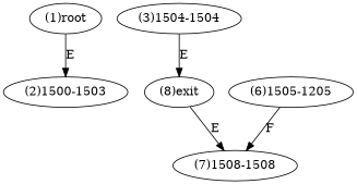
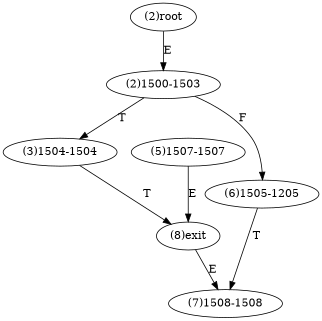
  digraph {
-   n1 [label="(1)root"]
+   n1 [label="(2)root"]
    n2 [label="(2)1500-1503"]
    n3 [label="(3)1504-1504"]
    n4 [label="(6)1505-1205"]
    n5 [label="(8)exit"]
    n6 [label="(7)1508-1508"]
+   n7 [label="(5)1507-1507"]
    n1 -> n2 [label=E]
-   n3 -> n5 [label=E]
-   n4 -> n6 [label=F]
+   n2 -> n3 [label=T]
+   n2 -> n4 [label=F]
+   n3 -> n5 [label=T]
+   n4 -> n6 [label=T]
    n5 -> n6 [label=E]
+   n7 -> n5 [label=E]
  }
